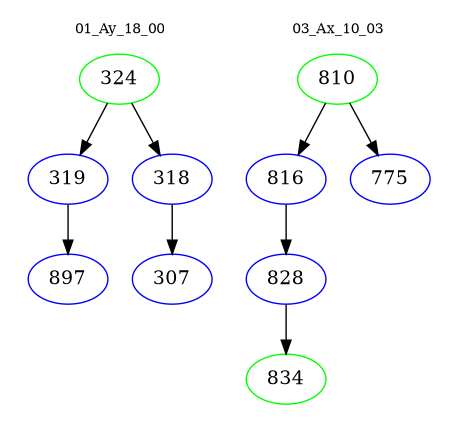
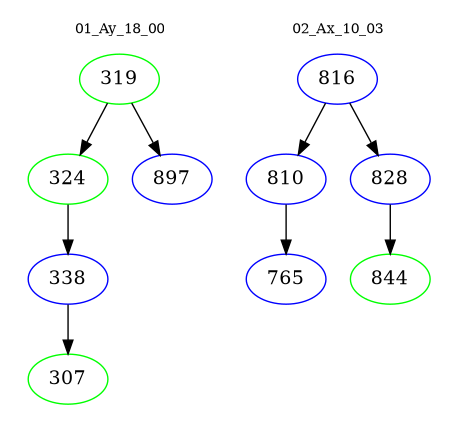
  digraph {
    node [color=blue]
    edge [color=black]
    n1 [color=green label=324]
-   n2 [label=319]
-   n3 [label=318]
+   n2 [color=green label=319]
+   n3 [label=338]
    n4 [label=897]
-   n5 [label=307]
+   n5 [color=green label=307]
    n6 [label=816]
-   n7 [color=green label=810]
+   n7 [label=810]
    n8 [label=828]
-   n9 [label=775]
-   n10 [color=green label=834]
+   n9 [label=765]
+   n10 [color=green label=844]
    subgraph cluster_1 {
      color=white
      fontsize=10
      label="01_Ay_18_00"
      n1
      n2
      n3
      n4
      n5
    }
    subgraph cluster_2 {
      color=white
      fontsize=10
-     label="03_Ax_10_03"
+     label="02_Ax_10_03"
      n6
      n7
      n8
      n9
      n10
    }
-   n1 -> n2
+   n2 -> n1
    n1 -> n3
    n2 -> n4
    n3 -> n5
-   n7 -> n6
+   n6 -> n7
    n6 -> n8
    n7 -> n9
    n8 -> n10
  }
